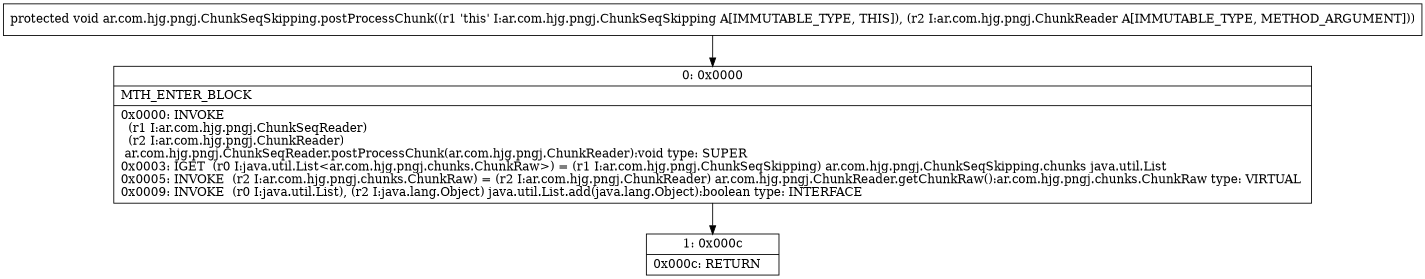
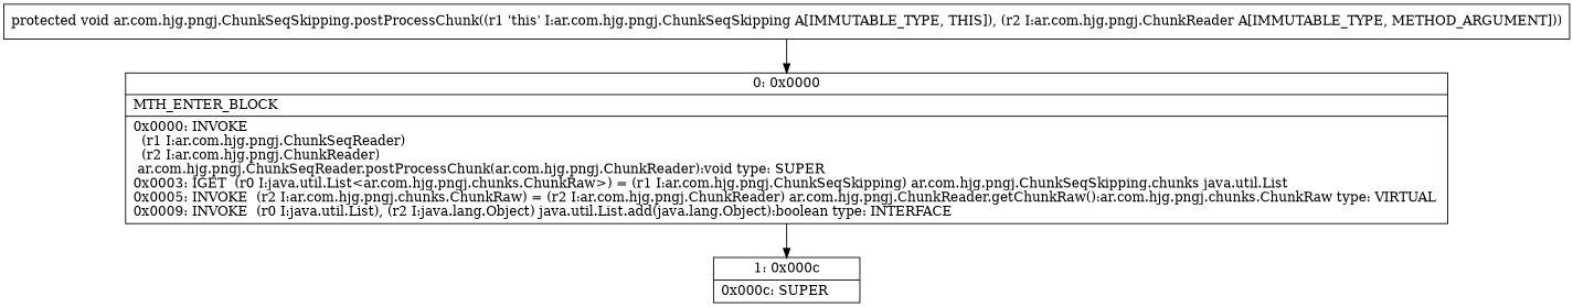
  digraph {
    node [shape=record]
    n1 [label="{0\:\ 0x0000|MTH_ENTER_BLOCK\l|0x0000: INVOKE  \l  (r1 I:ar.com.hjg.pngj.ChunkSeqReader)\l  (r2 I:ar.com.hjg.pngj.ChunkReader)\l ar.com.hjg.pngj.ChunkSeqReader.postProcessChunk(ar.com.hjg.pngj.ChunkReader):void type: SUPER \l0x0003: IGET  (r0 I:java.util.List\<ar.com.hjg.pngj.chunks.ChunkRaw\>) = (r1 I:ar.com.hjg.pngj.ChunkSeqSkipping) ar.com.hjg.pngj.ChunkSeqSkipping.chunks java.util.List \l0x0005: INVOKE  (r2 I:ar.com.hjg.pngj.chunks.ChunkRaw) = (r2 I:ar.com.hjg.pngj.ChunkReader) ar.com.hjg.pngj.ChunkReader.getChunkRaw():ar.com.hjg.pngj.chunks.ChunkRaw type: VIRTUAL \l0x0009: INVOKE  (r0 I:java.util.List), (r2 I:java.lang.Object) java.util.List.add(java.lang.Object):boolean type: INTERFACE \l}"]
-   n2 [label="{1\:\ 0x000c|0x000c: RETURN   \l}"]
+   n2 [label="{1\:\ 0x000c|0x000c: SUPER   \l}"]
    n3 [label="{protected void ar.com.hjg.pngj.ChunkSeqSkipping.postProcessChunk((r1 'this' I:ar.com.hjg.pngj.ChunkSeqSkipping A[IMMUTABLE_TYPE, THIS]), (r2 I:ar.com.hjg.pngj.ChunkReader A[IMMUTABLE_TYPE, METHOD_ARGUMENT])) }"]
    n1 -> n2
    n3 -> n1
  }
